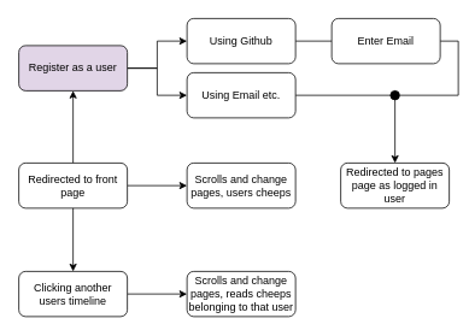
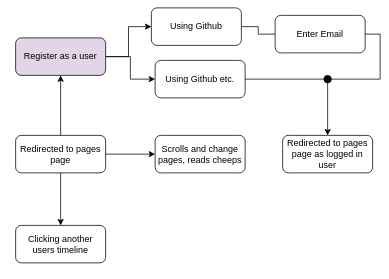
  <mxCell id="0" />
  <mxCell id="1" parent="0" />
  <mxCell id="2" style="edgeStyle=orthogonalEdgeStyle;rounded=0;orthogonalLoop=1;jettySize=auto;html=1;exitX=1;exitY=0.5;exitDx=0;exitDy=0;entryX=0;entryY=0.5;entryDx=0;entryDy=0;" edge="1" parent="1" source="4" target="6"><mxGeometry relative="1" as="geometry" /></mxCell>
  <mxCell id="3" style="edgeStyle=orthogonalEdgeStyle;rounded=0;orthogonalLoop=1;jettySize=auto;html=1;exitX=0.5;exitY=0;exitDx=0;exitDy=0;entryX=0.5;entryY=1;entryDx=0;entryDy=0;" edge="1" parent="1" source="4" target="12"><mxGeometry relative="1" as="geometry" /></mxCell>
- <mxCell id="4" value="Redirected to front page" style="rounded=1;whiteSpace=wrap;html=1;" vertex="1" parent="1"><mxGeometry x="20" y="180" width="120" height="50" as="geometry" /></mxCell>
+ <mxCell id="4" value="Redirected to pages page" style="rounded=1;whiteSpace=wrap;html=1;" vertex="1" parent="1"><mxGeometry x="20" y="180" width="120" height="50" as="geometry" /></mxCell>
  <mxCell id="5" style="edgeStyle=orthogonalEdgeStyle;rounded=0;orthogonalLoop=1;jettySize=auto;html=1;exitX=0.5;exitY=1;exitDx=0;exitDy=0;entryX=0.5;entryY=0;entryDx=0;entryDy=0;" edge="1" parent="1" source="4" target="8"><mxGeometry relative="1" as="geometry" /></mxCell>
- <mxCell id="6" value="Scrolls and change pages, users cheeps" style="rounded=1;whiteSpace=wrap;html=1;" vertex="1" parent="1"><mxGeometry x="206" y="180" width="120" height="50" as="geometry" /></mxCell>
- <mxCell id="7" style="edgeStyle=orthogonalEdgeStyle;rounded=0;orthogonalLoop=1;jettySize=auto;html=1;exitX=1;exitY=0.5;exitDx=0;exitDy=0;entryX=0;entryY=0.5;entryDx=0;entryDy=0;" edge="1" parent="1" source="8" target="9"><mxGeometry relative="1" as="geometry" /></mxCell>
+ <mxCell id="6" value="Scrolls and change pages, reads cheeps" style="rounded=1;whiteSpace=wrap;html=1;" vertex="1" parent="1"><mxGeometry x="206" y="180" width="120" height="50" as="geometry" /></mxCell>
  <mxCell id="8" value="Clicking another users timeline" style="rounded=1;whiteSpace=wrap;html=1;" vertex="1" parent="1"><mxGeometry x="20" y="300" width="120" height="50" as="geometry" /></mxCell>
- <mxCell id="9" value="Scrolls and change pages, reads cheeps belonging to that user" style="rounded=1;whiteSpace=wrap;html=1;" vertex="1" parent="1"><mxGeometry x="206" y="300" width="120" height="50" as="geometry" /></mxCell>
  <mxCell id="10" style="edgeStyle=orthogonalEdgeStyle;rounded=0;orthogonalLoop=1;jettySize=auto;html=1;exitX=1;exitY=0.5;exitDx=0;exitDy=0;entryX=0;entryY=0.5;entryDx=0;entryDy=0;" edge="1" parent="1" source="12" target="16"><mxGeometry relative="1" as="geometry" /></mxCell>
  <mxCell id="11" style="edgeStyle=orthogonalEdgeStyle;rounded=0;orthogonalLoop=1;jettySize=auto;html=1;exitX=1;exitY=0.5;exitDx=0;exitDy=0;entryX=0;entryY=0.5;entryDx=0;entryDy=0;" edge="1" parent="1" source="12" target="14"><mxGeometry relative="1" as="geometry" /></mxCell>
  <mxCell id="12" value="Register as a user" style="rounded=1;whiteSpace=wrap;html=1;fillColor=#e1d5e7;" vertex="1" parent="1"><mxGeometry x="20" y="50" width="120" height="50" as="geometry" /></mxCell>
  <mxCell id="13" style="edgeStyle=orthogonalEdgeStyle;rounded=0;orthogonalLoop=1;jettySize=auto;html=1;exitX=1;exitY=0.5;exitDx=0;exitDy=0;entryX=0;entryY=0.5;entryDx=0;entryDy=0;endArrow=none;" edge="1" parent="1" source="14" target="18"><mxGeometry relative="1" as="geometry" /></mxCell>
- <mxCell id="14" value="Using Github" style="rounded=1;whiteSpace=wrap;html=1;" vertex="1" parent="1"><mxGeometry x="206" y="20" width="120" height="50" as="geometry" /></mxCell>
+ <mxCell id="14" value="Using Github" style="rounded=1;whiteSpace=wrap;html=1;" vertex="1" parent="1"><mxGeometry x="201" y="10" width="120" height="50" as="geometry" /></mxCell>
  <mxCell id="15" style="edgeStyle=orthogonalEdgeStyle;rounded=0;orthogonalLoop=1;jettySize=auto;html=1;exitX=1;exitY=0.5;exitDx=0;exitDy=0;entryX=0.5;entryY=0;entryDx=0;entryDy=0;endArrow=none;endFill=0;" edge="1" parent="1" source="16" target="21"><mxGeometry relative="1" as="geometry"><Array as="points"><mxPoint x="436" y="105" /></Array></mxGeometry></mxCell>
- <mxCell id="16" value="Using Email etc." style="rounded=1;whiteSpace=wrap;html=1;" vertex="1" parent="1"><mxGeometry x="206" y="80" width="120" height="50" as="geometry" /></mxCell>
+ <mxCell id="16" value="Using Github etc." style="rounded=1;whiteSpace=wrap;html=1;" vertex="1" parent="1"><mxGeometry x="206" y="80" width="120" height="50" as="geometry" /></mxCell>
  <mxCell id="17" style="edgeStyle=orthogonalEdgeStyle;rounded=0;orthogonalLoop=1;jettySize=auto;html=1;exitX=1;exitY=0.5;exitDx=0;exitDy=0;entryX=1;entryY=0.5;entryDx=0;entryDy=0;endArrow=none;endFill=0;" edge="1" parent="1" source="18" target="21"><mxGeometry relative="1" as="geometry" /></mxCell>
  <mxCell id="18" value="Enter Email" style="rounded=1;whiteSpace=wrap;html=1;" vertex="1" parent="1"><mxGeometry x="366" y="20" width="120" height="50" as="geometry" /></mxCell>
  <mxCell id="19" value="Redirected to pages page as logged in user" style="rounded=1;whiteSpace=wrap;html=1;" vertex="1" parent="1"><mxGeometry x="376" y="180" width="120" height="50" as="geometry" /></mxCell>
  <mxCell id="20" style="edgeStyle=orthogonalEdgeStyle;rounded=0;orthogonalLoop=1;jettySize=auto;html=1;exitX=0.5;exitY=1;exitDx=0;exitDy=0;entryX=0.5;entryY=0;entryDx=0;entryDy=0;" edge="1" parent="1" source="21" target="19"><mxGeometry relative="1" as="geometry" /></mxCell>
  <mxCell id="21" value="" style="ellipse;whiteSpace=wrap;html=1;aspect=fixed;fillColor=#000000;" vertex="1" parent="1"><mxGeometry x="431" y="100" width="10" height="10" as="geometry" /></mxCell>
